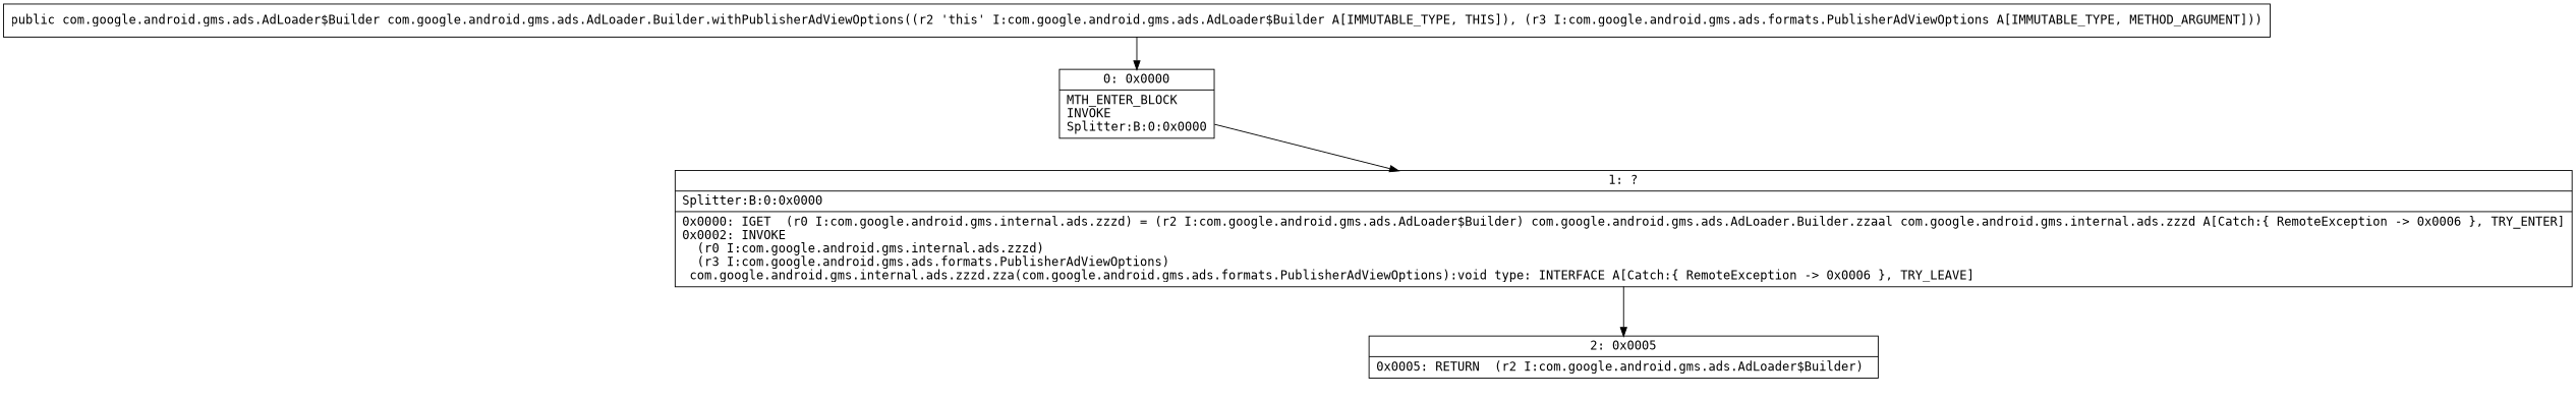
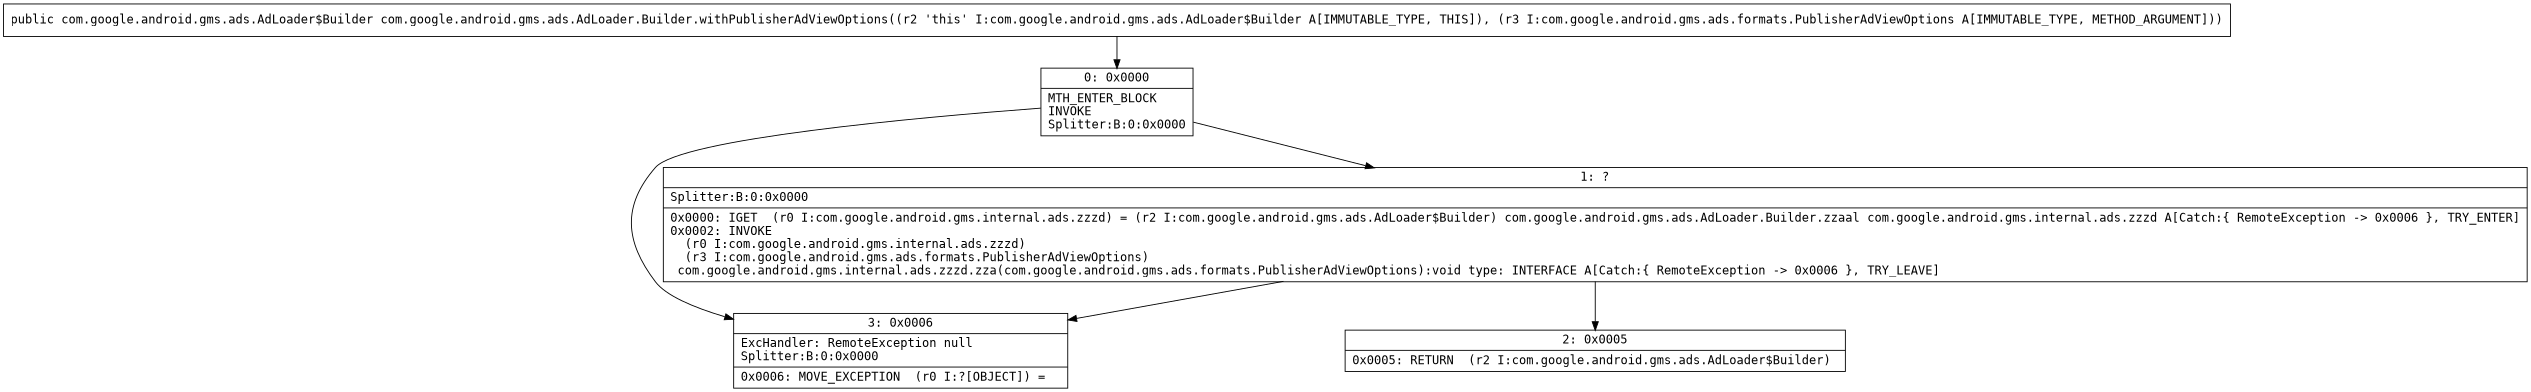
  digraph {
    fontname="DejaVu Sans Mono"
    node [fontname="DejaVu Sans Mono" shape=record]
    edge [fontname="DejaVu Sans Mono"]
    n1 [label="{0\:\ 0x0000|MTH_ENTER_BLOCK\lINVOKE\lSplitter:B:0:0x0000\l}"]
    n2 [label="{1\:\ ?|Splitter:B:0:0x0000\l|0x0000: IGET  (r0 I:com.google.android.gms.internal.ads.zzzd) = (r2 I:com.google.android.gms.ads.AdLoader$Builder) com.google.android.gms.ads.AdLoader.Builder.zzaal com.google.android.gms.internal.ads.zzzd A[Catch:\{ RemoteException \-\> 0x0006 \}, TRY_ENTER]\l0x0002: INVOKE  \l  (r0 I:com.google.android.gms.internal.ads.zzzd)\l  (r3 I:com.google.android.gms.ads.formats.PublisherAdViewOptions)\l com.google.android.gms.internal.ads.zzzd.zza(com.google.android.gms.ads.formats.PublisherAdViewOptions):void type: INTERFACE A[Catch:\{ RemoteException \-\> 0x0006 \}, TRY_LEAVE]\l}"]
+   n3 [label="{3\:\ 0x0006|ExcHandler: RemoteException null\lSplitter:B:0:0x0000\l|0x0006: MOVE_EXCEPTION  (r0 I:?[OBJECT]) =  \l}"]
    n4 [label="{2\:\ 0x0005|0x0005: RETURN  (r2 I:com.google.android.gms.ads.AdLoader$Builder) \l}"]
    n5 [label="{public com.google.android.gms.ads.AdLoader$Builder com.google.android.gms.ads.AdLoader.Builder.withPublisherAdViewOptions((r2 'this' I:com.google.android.gms.ads.AdLoader$Builder A[IMMUTABLE_TYPE, THIS]), (r3 I:com.google.android.gms.ads.formats.PublisherAdViewOptions A[IMMUTABLE_TYPE, METHOD_ARGUMENT])) }"]
    n1 -> n2
+   n1 -> n3
+   n2 -> n3
    n2 -> n4
    n5 -> n1
  }
